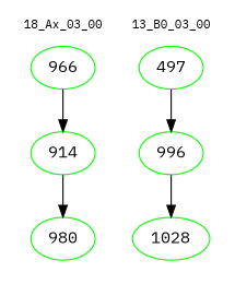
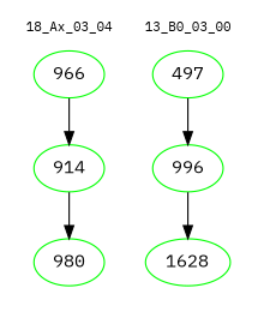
  digraph {
    fontname="IBM Plex Mono"
    node [color=green fontname="IBM Plex Mono"]
    edge [color=black fontname="IBM Plex Mono"]
    n1 [label=966]
    n2 [label=914]
    n3 [label=980]
    n4 [label=497]
    n5 [label=996]
-   n6 [label=1028]
+   n6 [label=1628]
    subgraph cluster_1 {
      color=white
      fontsize=10
-     label="18_Ax_03_00"
+     label="18_Ax_03_04"
      n1
      n2
      n3
    }
    subgraph cluster_2 {
      color=white
      fontsize=10
      label="13_B0_03_00"
      n4
      n5
      n6
    }
    n1 -> n2
    n2 -> n3
    n4 -> n5
    n5 -> n6
  }
